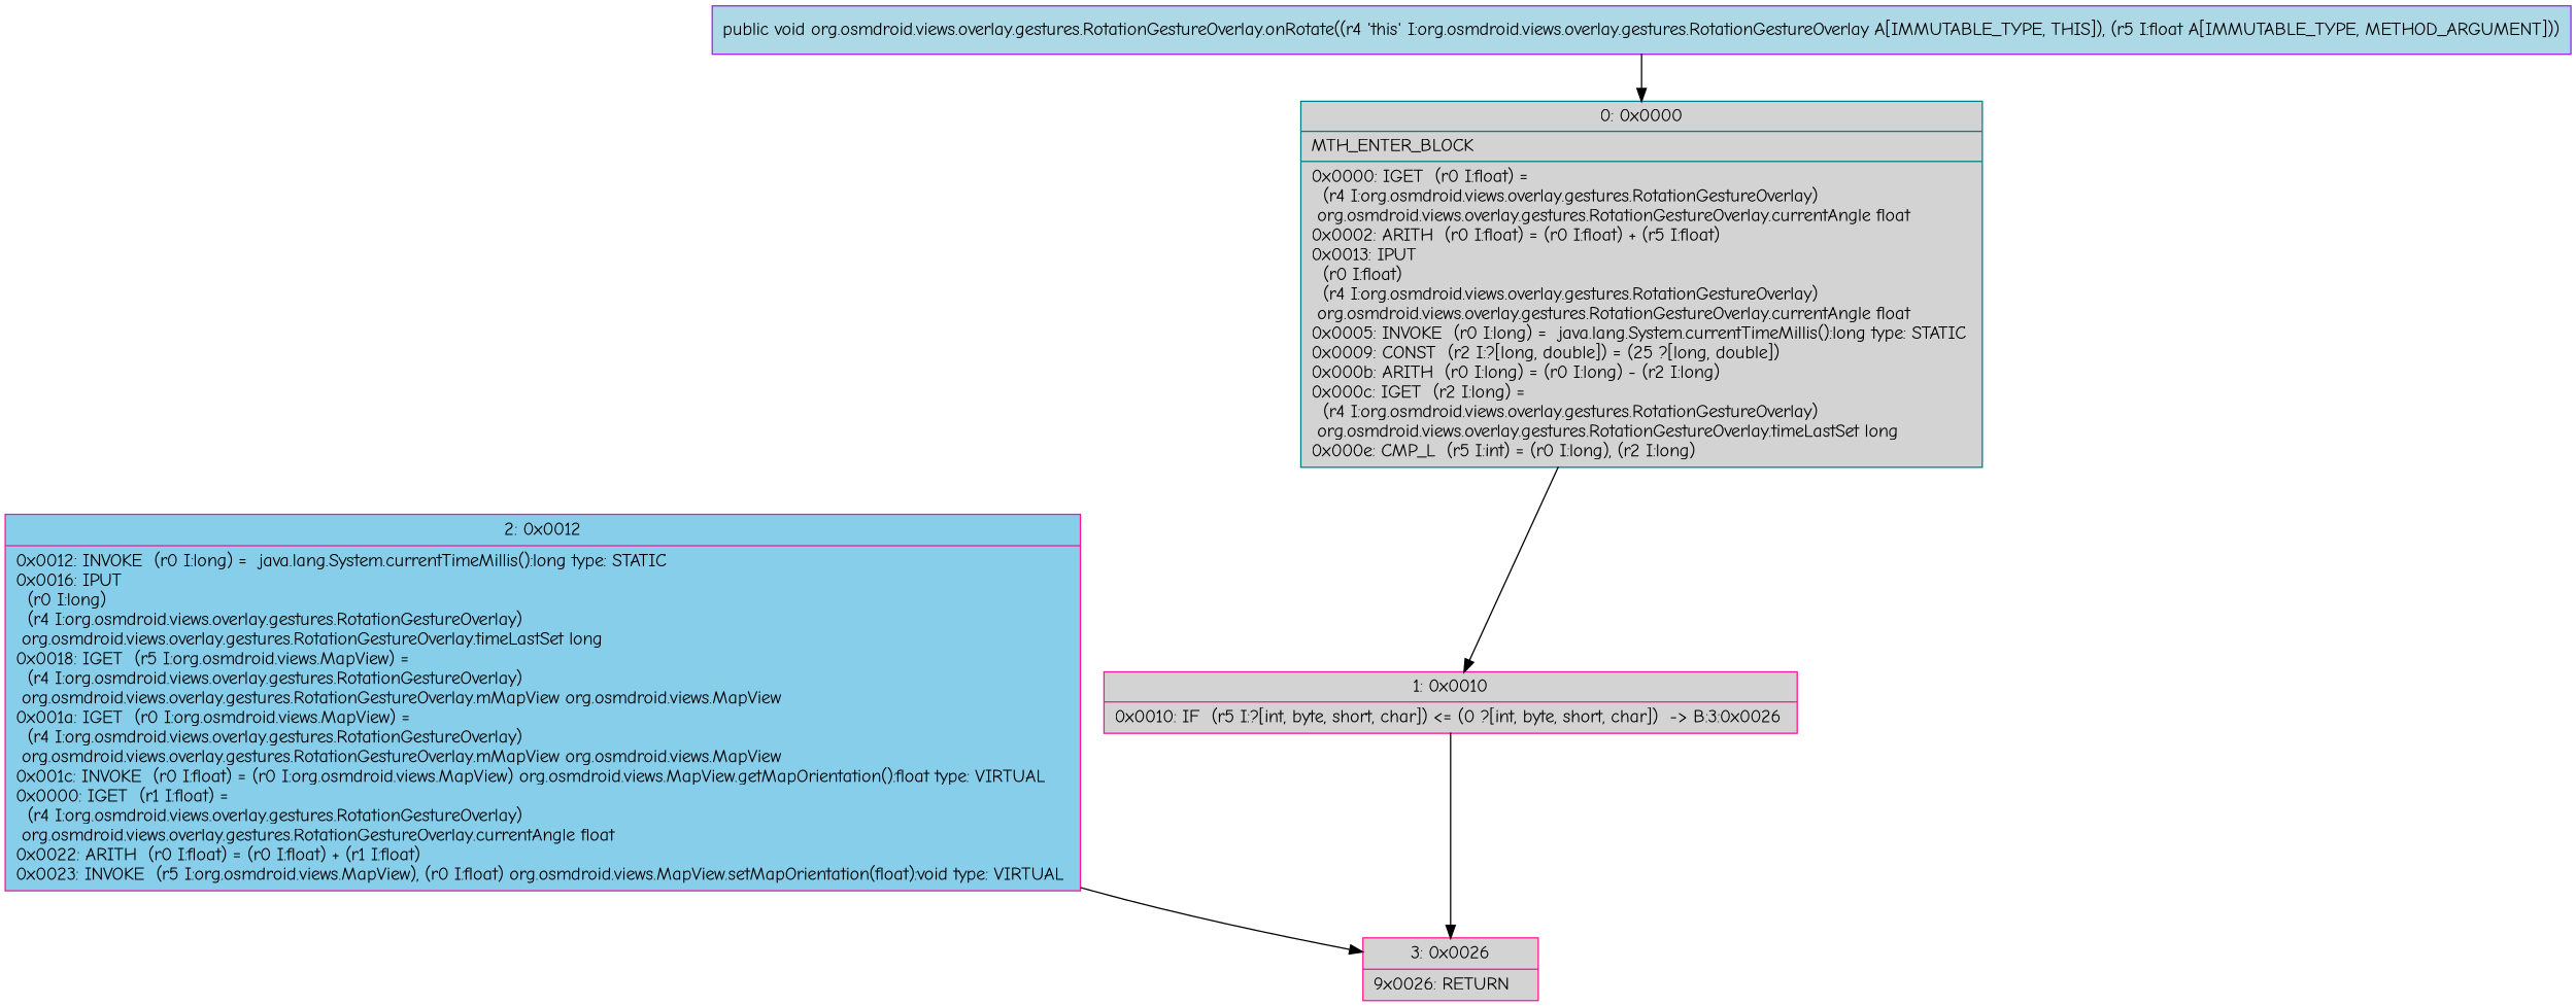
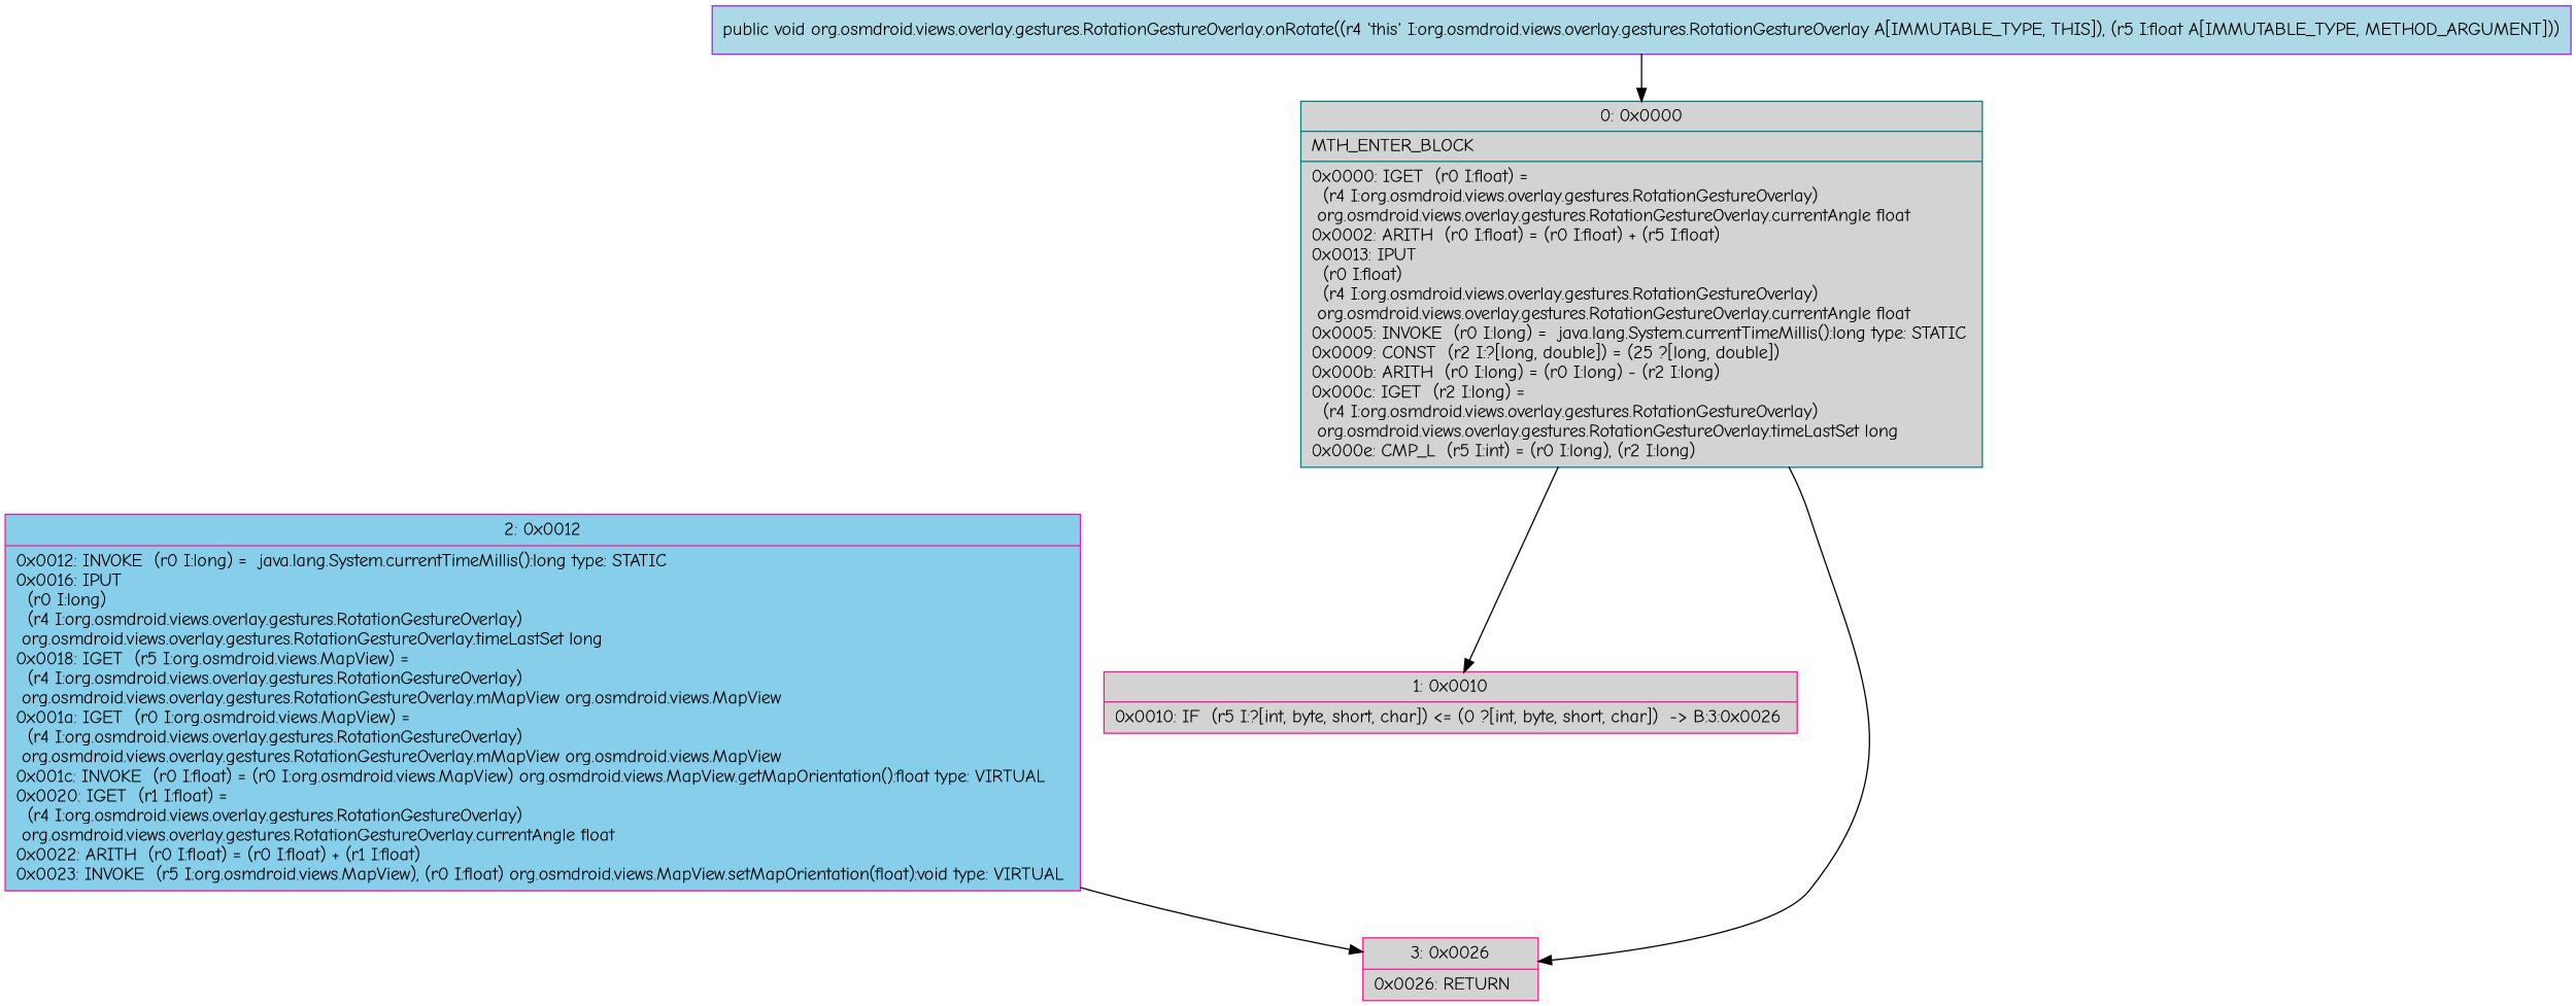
  digraph {
    fontname="Comic Neue"
    node [color=deeppink fillcolor=lightgrey fontname="Comic Neue" shape=record style=filled]
    edge [fontname="Comic Neue"]
    n1 [color=teal label="{0\:\ 0x0000|MTH_ENTER_BLOCK\l|0x0000: IGET  (r0 I:float) = \l  (r4 I:org.osmdroid.views.overlay.gestures.RotationGestureOverlay)\l org.osmdroid.views.overlay.gestures.RotationGestureOverlay.currentAngle float \l0x0002: ARITH  (r0 I:float) = (r0 I:float) + (r5 I:float) \l0x0013: IPUT  \l  (r0 I:float)\l  (r4 I:org.osmdroid.views.overlay.gestures.RotationGestureOverlay)\l org.osmdroid.views.overlay.gestures.RotationGestureOverlay.currentAngle float \l0x0005: INVOKE  (r0 I:long) =  java.lang.System.currentTimeMillis():long type: STATIC \l0x0009: CONST  (r2 I:?[long, double]) = (25 ?[long, double]) \l0x000b: ARITH  (r0 I:long) = (r0 I:long) \- (r2 I:long) \l0x000c: IGET  (r2 I:long) = \l  (r4 I:org.osmdroid.views.overlay.gestures.RotationGestureOverlay)\l org.osmdroid.views.overlay.gestures.RotationGestureOverlay.timeLastSet long \l0x000e: CMP_L  (r5 I:int) = (r0 I:long), (r2 I:long) \l}"]
    n2 [label="{1\:\ 0x0010|0x0010: IF  (r5 I:?[int, byte, short, char]) \<= (0 ?[int, byte, short, char])  \-\> B:3:0x0026 \l}"]
-   n3 [label="{3\:\ 0x0026|9x0026: RETURN   \l}"]
-   n4 [fillcolor=skyblue label="{2\:\ 0x0012|0x0012: INVOKE  (r0 I:long) =  java.lang.System.currentTimeMillis():long type: STATIC \l0x0016: IPUT  \l  (r0 I:long)\l  (r4 I:org.osmdroid.views.overlay.gestures.RotationGestureOverlay)\l org.osmdroid.views.overlay.gestures.RotationGestureOverlay.timeLastSet long \l0x0018: IGET  (r5 I:org.osmdroid.views.MapView) = \l  (r4 I:org.osmdroid.views.overlay.gestures.RotationGestureOverlay)\l org.osmdroid.views.overlay.gestures.RotationGestureOverlay.mMapView org.osmdroid.views.MapView \l0x001a: IGET  (r0 I:org.osmdroid.views.MapView) = \l  (r4 I:org.osmdroid.views.overlay.gestures.RotationGestureOverlay)\l org.osmdroid.views.overlay.gestures.RotationGestureOverlay.mMapView org.osmdroid.views.MapView \l0x001c: INVOKE  (r0 I:float) = (r0 I:org.osmdroid.views.MapView) org.osmdroid.views.MapView.getMapOrientation():float type: VIRTUAL \l0x0000: IGET  (r1 I:float) = \l  (r4 I:org.osmdroid.views.overlay.gestures.RotationGestureOverlay)\l org.osmdroid.views.overlay.gestures.RotationGestureOverlay.currentAngle float \l0x0022: ARITH  (r0 I:float) = (r0 I:float) + (r1 I:float) \l0x0023: INVOKE  (r5 I:org.osmdroid.views.MapView), (r0 I:float) org.osmdroid.views.MapView.setMapOrientation(float):void type: VIRTUAL \l}"]
+   n3 [label="{3\:\ 0x0026|0x0026: RETURN   \l}"]
+   n4 [fillcolor=skyblue label="{2\:\ 0x0012|0x0012: INVOKE  (r0 I:long) =  java.lang.System.currentTimeMillis():long type: STATIC \l0x0016: IPUT  \l  (r0 I:long)\l  (r4 I:org.osmdroid.views.overlay.gestures.RotationGestureOverlay)\l org.osmdroid.views.overlay.gestures.RotationGestureOverlay.timeLastSet long \l0x0018: IGET  (r5 I:org.osmdroid.views.MapView) = \l  (r4 I:org.osmdroid.views.overlay.gestures.RotationGestureOverlay)\l org.osmdroid.views.overlay.gestures.RotationGestureOverlay.mMapView org.osmdroid.views.MapView \l0x001a: IGET  (r0 I:org.osmdroid.views.MapView) = \l  (r4 I:org.osmdroid.views.overlay.gestures.RotationGestureOverlay)\l org.osmdroid.views.overlay.gestures.RotationGestureOverlay.mMapView org.osmdroid.views.MapView \l0x001c: INVOKE  (r0 I:float) = (r0 I:org.osmdroid.views.MapView) org.osmdroid.views.MapView.getMapOrientation():float type: VIRTUAL \l0x0020: IGET  (r1 I:float) = \l  (r4 I:org.osmdroid.views.overlay.gestures.RotationGestureOverlay)\l org.osmdroid.views.overlay.gestures.RotationGestureOverlay.currentAngle float \l0x0022: ARITH  (r0 I:float) = (r0 I:float) + (r1 I:float) \l0x0023: INVOKE  (r5 I:org.osmdroid.views.MapView), (r0 I:float) org.osmdroid.views.MapView.setMapOrientation(float):void type: VIRTUAL \l}"]
    n5 [color=purple fillcolor=lightblue label="{public void org.osmdroid.views.overlay.gestures.RotationGestureOverlay.onRotate((r4 'this' I:org.osmdroid.views.overlay.gestures.RotationGestureOverlay A[IMMUTABLE_TYPE, THIS]), (r5 I:float A[IMMUTABLE_TYPE, METHOD_ARGUMENT])) }"]
    n1 -> n2
-   n2 -> n3
+   n1 -> n3
    n4 -> n3
    n5 -> n1
  }
